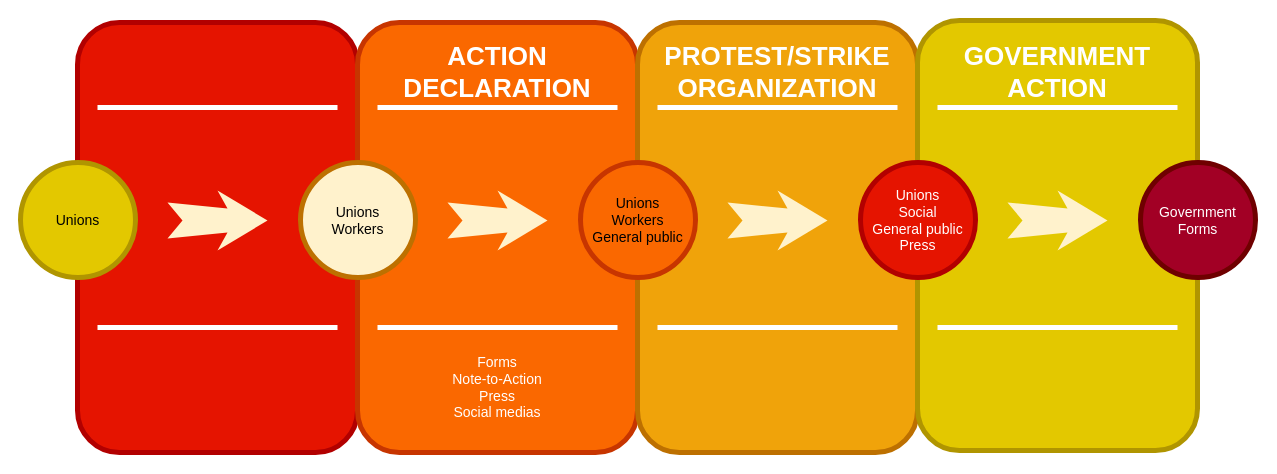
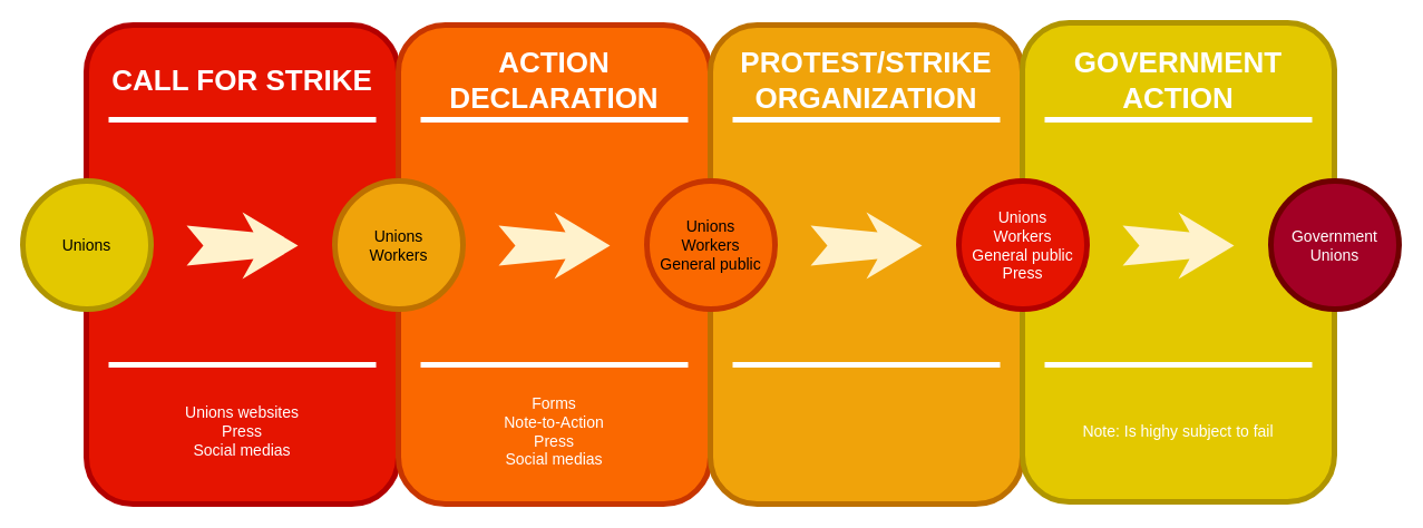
  <mxCell id="0" />
  <mxCell id="1" parent="0" />
  <mxCell id="2" value="" style="whiteSpace=wrap;html=1;rounded=1;shadow=0;strokeWidth=5;fontSize=20;align=center;fillColor=#e51400;strokeColor=#B20000;fontColor=#ffffff;perimeterSpacing=0;gradientColor=none;aspect=fixed;labelBackgroundColor=none;labelBorderColor=none;spacingTop=0;fontFamily=Helvetica;" parent="1" vertex="1"><mxGeometry x="77" y="22" width="280" height="430" as="geometry" /></mxCell>
+ <mxCell id="3" value="CALL FOR STRIKE" style="text;html=1;strokeColor=none;fillColor=none;align=center;verticalAlign=middle;whiteSpace=wrap;rounded=0;shadow=0;fontSize=26;fontColor=#FFFFFF;fontStyle=1;labelBorderColor=none;labelBackgroundColor=none;spacingTop=0;fontFamily=Helvetica;perimeterSpacing=0;strokeWidth=5;" parent="1" vertex="1"><mxGeometry x="77" y="42" width="280" height="60" as="geometry" /></mxCell>
+ <mxCell id="4" value="Unions websites&lt;br&gt;Press&lt;br&gt;&lt;div&gt;Social medias&lt;/div&gt;" style="text;html=1;strokeColor=none;fillColor=none;align=center;verticalAlign=middle;whiteSpace=wrap;rounded=0;shadow=0;fontSize=14;fontColor=#FFFFFF;labelBorderColor=none;labelBackgroundColor=none;spacingTop=0;fontFamily=Helvetica;perimeterSpacing=0;strokeWidth=5;" parent="1" vertex="1"><mxGeometry x="77" y="342" width="280" height="90" as="geometry" /></mxCell>
  <mxCell id="5" value="" style="line;strokeWidth=5;html=1;rounded=0;shadow=0;fontSize=27;align=center;fillColor=none;strokeColor=#FFFFFF;labelBorderColor=none;labelBackgroundColor=none;spacingTop=0;fontFamily=Helvetica;perimeterSpacing=0;" parent="1" vertex="1"><mxGeometry x="97" y="102" width="240" height="10" as="geometry" /></mxCell>
  <mxCell id="6" value="" style="line;strokeWidth=5;html=1;rounded=0;shadow=0;fontSize=27;align=center;fillColor=none;strokeColor=#FFFFFF;labelBorderColor=none;labelBackgroundColor=none;spacingTop=0;fontFamily=Helvetica;perimeterSpacing=0;" parent="1" vertex="1"><mxGeometry x="97" y="322" width="240" height="10" as="geometry" /></mxCell>
  <mxCell id="7" value="Unions" style="ellipse;whiteSpace=wrap;html=1;rounded=0;shadow=0;strokeWidth=5;fontSize=14;align=center;fillColor=#e3c800;strokeColor=#B09500;fontColor=#000000;labelBorderColor=none;labelBackgroundColor=none;spacingTop=0;fontFamily=Helvetica;perimeterSpacing=0;" parent="1" vertex="1"><mxGeometry x="20" y="162" width="115" height="115" as="geometry" /></mxCell>
  <mxCell id="8" value="" style="html=1;shadow=0;dashed=0;align=center;verticalAlign=middle;shape=mxgraph.arrows2.stylisedArrow;dy=0.6;dx=40;notch=15;feather=0.4;rounded=0;strokeWidth=5;fontSize=27;strokeColor=none;fillColor=#fff2cc;labelBorderColor=none;labelBackgroundColor=none;spacingTop=0;fontFamily=Helvetica;perimeterSpacing=0;" parent="1" vertex="1"><mxGeometry x="167" y="190" width="100" height="60" as="geometry" /></mxCell>
  <mxCell id="9" value="" style="whiteSpace=wrap;html=1;rounded=1;shadow=0;strokeWidth=5;fontSize=20;align=center;fillColor=#fa6800;strokeColor=#C73500;fontColor=#000000;gradientColor=none;labelBorderColor=none;labelBackgroundColor=none;spacingTop=0;fontFamily=Helvetica;perimeterSpacing=0;" parent="1" vertex="1"><mxGeometry x="357" y="22" width="280" height="430" as="geometry" /></mxCell>
  <mxCell id="10" value="ACTION DECLARATION" style="text;html=1;strokeColor=none;fillColor=none;align=center;verticalAlign=middle;whiteSpace=wrap;rounded=0;shadow=0;fontSize=26;fontColor=#FFFFFF;fontStyle=1;labelBorderColor=none;labelBackgroundColor=none;spacingTop=0;fontFamily=Helvetica;perimeterSpacing=0;strokeWidth=5;" parent="1" vertex="1"><mxGeometry x="357" y="42" width="280" height="60" as="geometry" /></mxCell>
  <mxCell id="11" value="Forms&lt;div&gt;Note-to-Action&lt;/div&gt;&lt;div&gt;Press&lt;/div&gt;&lt;div&gt;Social medias&lt;/div&gt;" style="text;html=1;strokeColor=none;fillColor=none;align=center;verticalAlign=middle;whiteSpace=wrap;rounded=0;shadow=0;fontSize=14;fontColor=#FFFFFF;labelBorderColor=none;labelBackgroundColor=none;spacingTop=0;fontFamily=Helvetica;perimeterSpacing=0;strokeWidth=5;" parent="1" vertex="1"><mxGeometry x="357" y="342" width="280" height="90" as="geometry" /></mxCell>
  <mxCell id="12" value="" style="line;strokeWidth=5;html=1;rounded=0;shadow=0;fontSize=27;align=center;fillColor=none;strokeColor=#FFFFFF;labelBorderColor=none;labelBackgroundColor=none;spacingTop=0;fontFamily=Helvetica;perimeterSpacing=0;" parent="1" vertex="1"><mxGeometry x="377" y="102" width="240" height="10" as="geometry" /></mxCell>
  <mxCell id="13" value="" style="line;strokeWidth=5;html=1;rounded=0;shadow=0;fontSize=27;align=center;fillColor=none;strokeColor=#FFFFFF;labelBorderColor=none;labelBackgroundColor=none;spacingTop=0;fontFamily=Helvetica;perimeterSpacing=0;" parent="1" vertex="1"><mxGeometry x="377" y="322" width="240" height="10" as="geometry" /></mxCell>
- <mxCell id="14" value="Unions&lt;br&gt;Workers" style="ellipse;whiteSpace=wrap;html=1;rounded=0;shadow=0;strokeWidth=5;fontSize=14;align=center;fillColor=#fff2cc;strokeColor=#BD7000;fontColor=#000000;labelBorderColor=none;labelBackgroundColor=none;spacingTop=0;fontFamily=Helvetica;perimeterSpacing=0;" parent="1" vertex="1"><mxGeometry x="300" y="162" width="115" height="115" as="geometry" /></mxCell>
+ <mxCell id="14" value="Unions&lt;br&gt;Workers" style="ellipse;whiteSpace=wrap;html=1;rounded=0;shadow=0;strokeWidth=5;fontSize=14;align=center;fillColor=#f0a30a;strokeColor=#BD7000;fontColor=#000000;labelBorderColor=none;labelBackgroundColor=none;spacingTop=0;fontFamily=Helvetica;perimeterSpacing=0;" parent="1" vertex="1"><mxGeometry x="300" y="162" width="115" height="115" as="geometry" /></mxCell>
  <mxCell id="15" value="" style="html=1;shadow=0;dashed=0;align=center;verticalAlign=middle;shape=mxgraph.arrows2.stylisedArrow;dy=0.6;dx=40;notch=15;feather=0.4;rounded=0;strokeWidth=5;fontSize=27;strokeColor=none;fillColor=#fff2cc;labelBorderColor=none;labelBackgroundColor=none;spacingTop=0;fontFamily=Helvetica;perimeterSpacing=0;" parent="1" vertex="1"><mxGeometry x="447" y="190" width="100" height="60" as="geometry" /></mxCell>
  <mxCell id="16" value="" style="whiteSpace=wrap;html=1;rounded=1;shadow=0;strokeWidth=5;fontSize=20;align=center;fillColor=#f0a30a;strokeColor=#BD7000;fontColor=#000000;gradientColor=none;labelBorderColor=none;labelBackgroundColor=none;spacingTop=0;fontFamily=Helvetica;perimeterSpacing=0;" parent="1" vertex="1"><mxGeometry x="637" y="22" width="280" height="430" as="geometry" /></mxCell>
  <mxCell id="17" value="PROTEST/STRIKE ORGANIZATION" style="text;html=1;strokeColor=none;fillColor=none;align=center;verticalAlign=middle;whiteSpace=wrap;rounded=0;shadow=0;fontSize=26;fontColor=#FFFFFF;fontStyle=1;labelBorderColor=none;labelBackgroundColor=none;spacingTop=0;fontFamily=Helvetica;perimeterSpacing=0;strokeWidth=5;" parent="1" vertex="1"><mxGeometry x="637" y="42" width="280" height="60" as="geometry" /></mxCell>
  <mxCell id="18" value="" style="line;strokeWidth=5;html=1;rounded=0;shadow=0;fontSize=27;align=center;fillColor=none;strokeColor=#FFFFFF;labelBorderColor=none;labelBackgroundColor=none;spacingTop=0;fontFamily=Helvetica;perimeterSpacing=0;" parent="1" vertex="1"><mxGeometry x="657" y="102" width="240" height="10" as="geometry" /></mxCell>
  <mxCell id="19" value="" style="line;strokeWidth=5;html=1;rounded=0;shadow=0;fontSize=27;align=center;fillColor=none;strokeColor=#FFFFFF;labelBorderColor=none;labelBackgroundColor=none;spacingTop=0;fontFamily=Helvetica;perimeterSpacing=0;" parent="1" vertex="1"><mxGeometry x="657" y="322" width="240" height="10" as="geometry" /></mxCell>
  <mxCell id="20" value="Unions&lt;br&gt;Workers&lt;br&gt;General public" style="ellipse;whiteSpace=wrap;html=1;rounded=0;shadow=0;strokeWidth=5;fontSize=14;align=center;fillColor=#fa6800;strokeColor=#C73500;fontColor=#000000;labelBorderColor=none;labelBackgroundColor=none;spacingTop=0;fontFamily=Helvetica;perimeterSpacing=0;" parent="1" vertex="1"><mxGeometry x="580" y="162" width="115" height="115" as="geometry" /></mxCell>
  <mxCell id="21" value="" style="html=1;shadow=0;dashed=0;align=center;verticalAlign=middle;shape=mxgraph.arrows2.stylisedArrow;dy=0.6;dx=40;notch=15;feather=0.4;rounded=0;strokeWidth=5;fontSize=27;strokeColor=none;fillColor=#fff2cc;labelBorderColor=none;labelBackgroundColor=none;spacingTop=0;fontFamily=Helvetica;perimeterSpacing=0;" parent="1" vertex="1"><mxGeometry x="727" y="190" width="100" height="60" as="geometry" /></mxCell>
  <mxCell id="22" value="" style="whiteSpace=wrap;html=1;rounded=1;shadow=0;strokeWidth=5;fontSize=20;align=center;fillColor=#e3c800;strokeColor=#B09500;fontColor=#000000;gradientColor=none;gradientDirection=east;labelBorderColor=none;labelBackgroundColor=none;spacingTop=0;fontFamily=Helvetica;perimeterSpacing=0;" parent="1" vertex="1"><mxGeometry x="917" y="20" width="280" height="430" as="geometry" /></mxCell>
  <mxCell id="23" value="GOVERNMENT ACTION" style="text;html=1;strokeColor=none;fillColor=none;align=center;verticalAlign=middle;whiteSpace=wrap;rounded=0;shadow=0;fontSize=26;fontColor=#FFFFFF;fontStyle=1;labelBorderColor=none;labelBackgroundColor=none;spacingTop=0;fontFamily=Helvetica;perimeterSpacing=0;strokeWidth=5;" parent="1" vertex="1"><mxGeometry x="917" y="42" width="280" height="60" as="geometry" /></mxCell>
+ <mxCell id="24" value="Note: Is highy subject to fail" style="text;html=1;strokeColor=none;fillColor=none;align=center;verticalAlign=middle;whiteSpace=wrap;rounded=0;shadow=0;fontSize=14;fontColor=#FFFFFF;labelBorderColor=none;labelBackgroundColor=none;spacingTop=0;fontFamily=Helvetica;perimeterSpacing=0;strokeWidth=5;" parent="1" vertex="1"><mxGeometry x="917" y="342" width="280" height="90" as="geometry" /></mxCell>
  <mxCell id="25" value="" style="line;strokeWidth=5;html=1;rounded=0;shadow=0;fontSize=27;align=center;fillColor=none;strokeColor=#FFFFFF;labelBorderColor=none;labelBackgroundColor=none;spacingTop=0;fontFamily=Helvetica;perimeterSpacing=0;" parent="1" vertex="1"><mxGeometry x="937" y="102" width="240" height="10" as="geometry" /></mxCell>
  <mxCell id="26" value="" style="line;strokeWidth=5;html=1;rounded=0;shadow=0;fontSize=27;align=center;fillColor=none;strokeColor=#FFFFFF;labelBorderColor=none;labelBackgroundColor=none;spacingTop=0;fontFamily=Helvetica;perimeterSpacing=0;" parent="1" vertex="1"><mxGeometry x="937" y="322" width="240" height="10" as="geometry" /></mxCell>
- <mxCell id="27" value="Unions&lt;br&gt;Social&lt;br&gt;General public&lt;br&gt;Press" style="ellipse;whiteSpace=wrap;html=1;rounded=0;shadow=0;strokeWidth=5;fontSize=14;align=center;fillColor=#e51400;strokeColor=#B20000;fontColor=#ffffff;labelBorderColor=none;labelBackgroundColor=none;spacingTop=0;fontFamily=Helvetica;perimeterSpacing=0;" parent="1" vertex="1"><mxGeometry x="860" y="162" width="115" height="115" as="geometry" /></mxCell>
+ <mxCell id="27" value="Unions&lt;br&gt;Workers&lt;br&gt;General public&lt;br&gt;Press" style="ellipse;whiteSpace=wrap;html=1;rounded=0;shadow=0;strokeWidth=5;fontSize=14;align=center;fillColor=#e51400;strokeColor=#B20000;fontColor=#ffffff;labelBorderColor=none;labelBackgroundColor=none;spacingTop=0;fontFamily=Helvetica;perimeterSpacing=0;" parent="1" vertex="1"><mxGeometry x="860" y="162" width="115" height="115" as="geometry" /></mxCell>
  <mxCell id="28" value="" style="html=1;shadow=0;dashed=0;align=center;verticalAlign=middle;shape=mxgraph.arrows2.stylisedArrow;dy=0.6;dx=40;notch=15;feather=0.4;rounded=0;strokeWidth=5;fontSize=27;strokeColor=none;fillColor=#fff2cc;labelBorderColor=none;labelBackgroundColor=none;spacingTop=0;fontFamily=Helvetica;perimeterSpacing=0;" parent="1" vertex="1"><mxGeometry x="1007" y="190" width="100" height="60" as="geometry" /></mxCell>
- <mxCell id="29" value="Government&lt;br&gt;Forms" style="ellipse;whiteSpace=wrap;html=1;rounded=0;shadow=0;strokeWidth=5;fontSize=14;align=center;fillColor=#a20025;strokeColor=#6F0000;fontColor=#ffffff;labelBorderColor=none;labelBackgroundColor=none;spacingTop=0;fontFamily=Helvetica;perimeterSpacing=0;" parent="1" vertex="1"><mxGeometry x="1140" y="162" width="115" height="115" as="geometry" /></mxCell>
+ <mxCell id="29" value="Government&lt;br&gt;Unions" style="ellipse;whiteSpace=wrap;html=1;rounded=0;shadow=0;strokeWidth=5;fontSize=14;align=center;fillColor=#a20025;strokeColor=#6F0000;fontColor=#ffffff;labelBorderColor=none;labelBackgroundColor=none;spacingTop=0;fontFamily=Helvetica;perimeterSpacing=0;" parent="1" vertex="1"><mxGeometry x="1140" y="162" width="115" height="115" as="geometry" /></mxCell>
